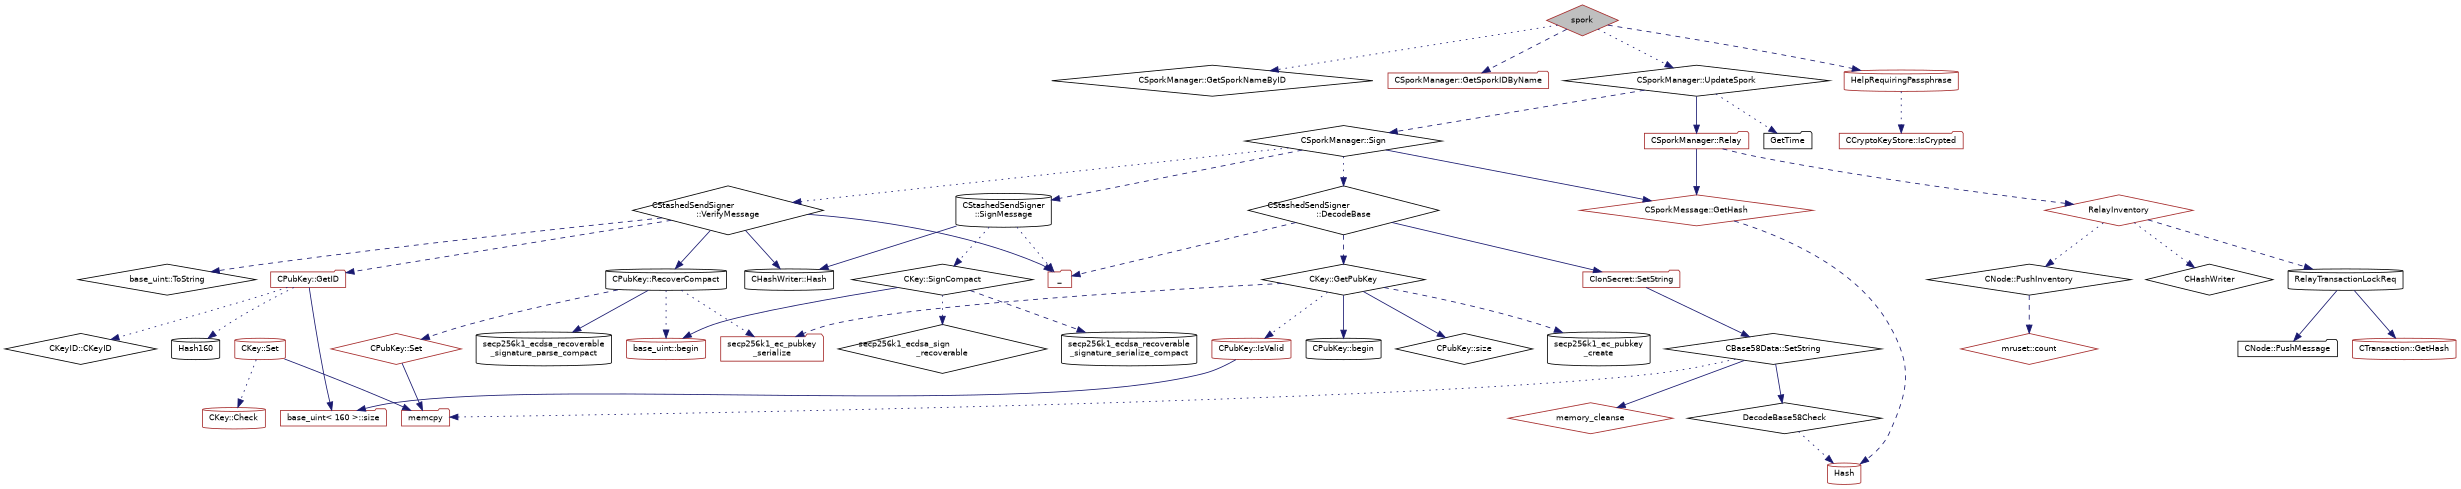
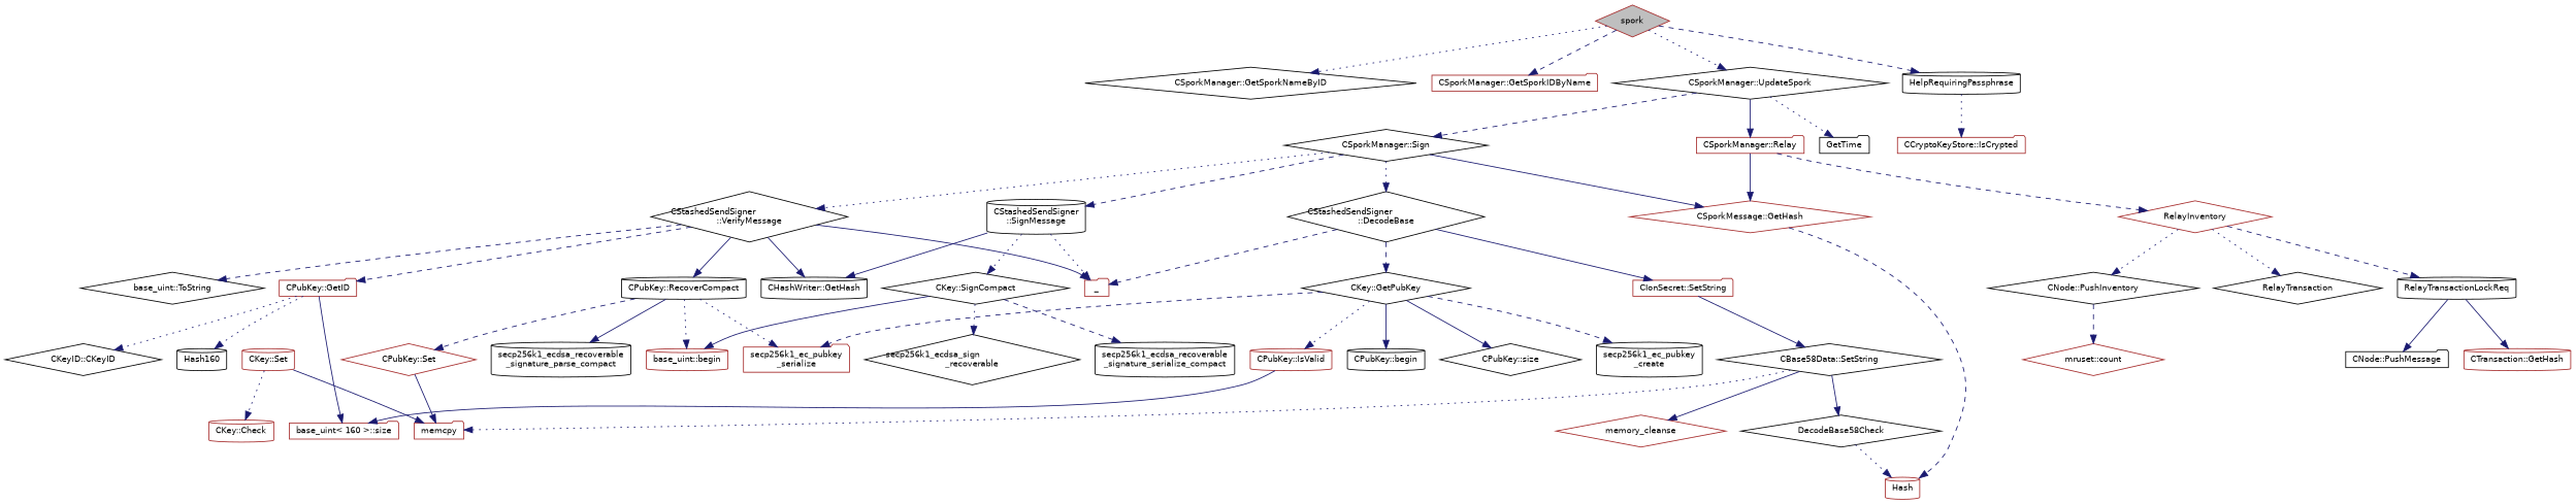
  digraph {
    rankdir=TB
    node [color=black fillcolor=white fontname=Helvetica fontsize=10 shape=diamond style=filled]
    edge [color=midnightblue fontname=Helvetica fontsize=10 labelfontname=Helvetica labelfontsize=10 style=solid]
    n1 [color=brown fillcolor=grey75 fontcolor=black height=0.2 label=spork width=0.4]
    n2 [height=0.2 label="CSporkManager::GetSporkNameByID" width=0.4]
    n3 [color=brown height=0.2 label="CSporkManager::GetSporkIDByName" shape=folder width=0.4]
    n4 [height=0.2 label="CSporkManager::UpdateSpork" width=0.4]
-   n5 [color=brown height=0.2 label=HelpRequiringPassphrase shape=cylinder width=0.4]
+   n5 [height=0.2 label=HelpRequiringPassphrase shape=cylinder width=0.4]
    n6 [height=0.2 label=GetTime shape=folder width=0.4]
    n7 [height=0.2 label="CSporkManager::Sign" width=0.4]
    n8 [color=brown height=0.2 label="CSporkManager::Relay" shape=folder width=0.4]
    n9 [color=brown height=0.2 label="CCryptoKeyStore::IsCrypted" shape=folder width=0.4]
    n10 [color=brown height=0.2 label="CSporkMessage::GetHash" width=0.4]
    n11 [height=0.2 label="CStashedSendSigner\l::DecodeBase" width=0.4]
    n12 [height=0.2 label="CStashedSendSigner\l::SignMessage" shape=cylinder width=0.4]
    n13 [height=0.2 label="CStashedSendSigner\l::VerifyMessage" width=0.4]
    n14 [color=brown height=0.2 label=RelayInventory width=0.4]
    n15 [color=brown height=0.2 label=Hash shape=cylinder width=0.4]
    n16 [color=brown height=0.2 label="CIonSecret::SetString" shape=folder width=0.4]
    n17 [color=brown height=0.2 label=_ shape=folder width=0.4]
    n18 [height=0.2 label="CKey::GetPubKey" width=0.4]
    n19 [height=0.2 label="CKey::SignCompact" width=0.4]
-   n20 [height=0.2 label="CHashWriter::Hash" shape=cylinder width=0.4]
+   n20 [height=0.2 label="CHashWriter::GetHash" shape=cylinder width=0.4]
    n21 [height=0.2 label="CPubKey::RecoverCompact" shape=cylinder width=0.4]
    n22 [color=brown height=0.2 label="CPubKey::GetID" shape=folder width=0.4]
    n23 [height=0.2 label="base_uint::ToString" width=0.4]
    n24 [height=0.2 label="CBase58Data::SetString" width=0.4]
    n25 [height=0.2 label="secp256k1_ec_pubkey\l_create" shape=cylinder width=0.4]
    n26 [color=brown height=0.2 label="secp256k1_ec_pubkey\l_serialize" shape=folder width=0.4]
    n27 [height=0.2 label="CPubKey::begin" shape=cylinder width=0.4]
    n28 [height=0.2 label="CPubKey::size" width=0.4]
    n29 [color=brown height=0.2 label="CPubKey::IsValid" shape=cylinder width=0.4]
    n30 [height=0.2 label=DecodeBase58Check width=0.4]
    n31 [color=brown height=0.2 label=memcpy shape=folder width=0.4]
    n32 [color=brown height=0.2 label=memory_cleanse width=0.4]
    n33 [color=brown height=0.2 label="CKey::Set" shape=cylinder width=0.4]
    n34 [color=brown height=0.2 label="CKey::Check" shape=cylinder width=0.4]
    n35 [color=brown height=0.2 label="base_uint\< 160 \>::size" shape=folder width=0.4]
    n36 [height=0.2 label="secp256k1_ecdsa_sign\l_recoverable" width=0.4]
    n37 [color=brown height=0.2 label="base_uint::begin" shape=cylinder width=0.4]
    n38 [height=0.2 label="secp256k1_ecdsa_recoverable\l_signature_serialize_compact" shape=cylinder width=0.4]
    n39 [height=0.2 label="secp256k1_ecdsa_recoverable\l_signature_parse_compact" shape=cylinder width=0.4]
    n40 [color=brown height=0.2 label="CPubKey::Set" width=0.4]
    n41 [height=0.2 label="CKeyID::CKeyID" width=0.4]
    n42 [height=0.2 label=Hash160 shape=cylinder width=0.4]
    n43 [height=0.2 label="CNode::PushInventory" width=0.4]
-   n44 [height=0.2 label=CHashWriter width=0.4]
+   n44 [height=0.2 label=RelayTransaction width=0.4]
    n45 [height=0.2 label=RelayTransactionLockReq shape=cylinder width=0.4]
    n46 [color=brown height=0.2 label="mruset::count" width=0.4]
    n47 [color=brown height=0.2 label="CTransaction::GetHash" shape=cylinder width=0.4]
    n48 [height=0.2 label="CNode::PushMessage" shape=folder width=0.4]
    n1 -> n2 [style=dotted]
    n1 -> n3 [style=dashed]
    n1 -> n4 [style=dotted]
    n1 -> n5 [style=dashed]
    n4 -> n6 [style=dotted]
    n4 -> n7 [style=dashed]
    n4 -> n8
    n5 -> n9 [style=dotted]
    n7 -> n10
    n7 -> n11 [style=dotted]
    n7 -> n12 [style=dashed]
    n7 -> n13 [style=dotted]
    n8 -> n10
    n8 -> n14 [style=dashed]
    n10 -> n15 [style=dashed]
    n11 -> n16
    n11 -> n17 [style=dashed]
    n11 -> n18 [style=dashed]
    n12 -> n17 [style=dotted]
    n12 -> n19 [style=dotted]
    n12 -> n20
    n13 -> n17
    n13 -> n20
    n13 -> n21
    n13 -> n22 [style=dashed]
    n13 -> n23 [style=dashed]
    n14 -> n43 [style=dotted]
    n14 -> n44 [style=dotted]
    n14 -> n45 [style=dashed]
    n16 -> n24
    n18 -> n25 [style=dashed]
    n18 -> n26 [style=dashed]
    n18 -> n27
    n18 -> n28
    n18 -> n29 [style=dotted]
    n19 -> n36 [style=dotted]
    n19 -> n37
    n19 -> n38 [style=dashed]
    n21 -> n26 [style=dotted]
    n21 -> n37 [style=dotted]
    n21 -> n39
    n21 -> n40 [style=dashed]
    n22 -> n35
    n22 -> n41 [style=dotted]
    n22 -> n42 [style=dotted]
    n24 -> n30
    n24 -> n31 [style=dotted]
    n24 -> n32
    n29 -> n35
    n30 -> n15 [style=dotted]
    n33 -> n31
    n33 -> n34 [style=dotted]
    n40 -> n31
    n43 -> n46 [style=dashed]
    n45 -> n47
    n45 -> n48
  }
